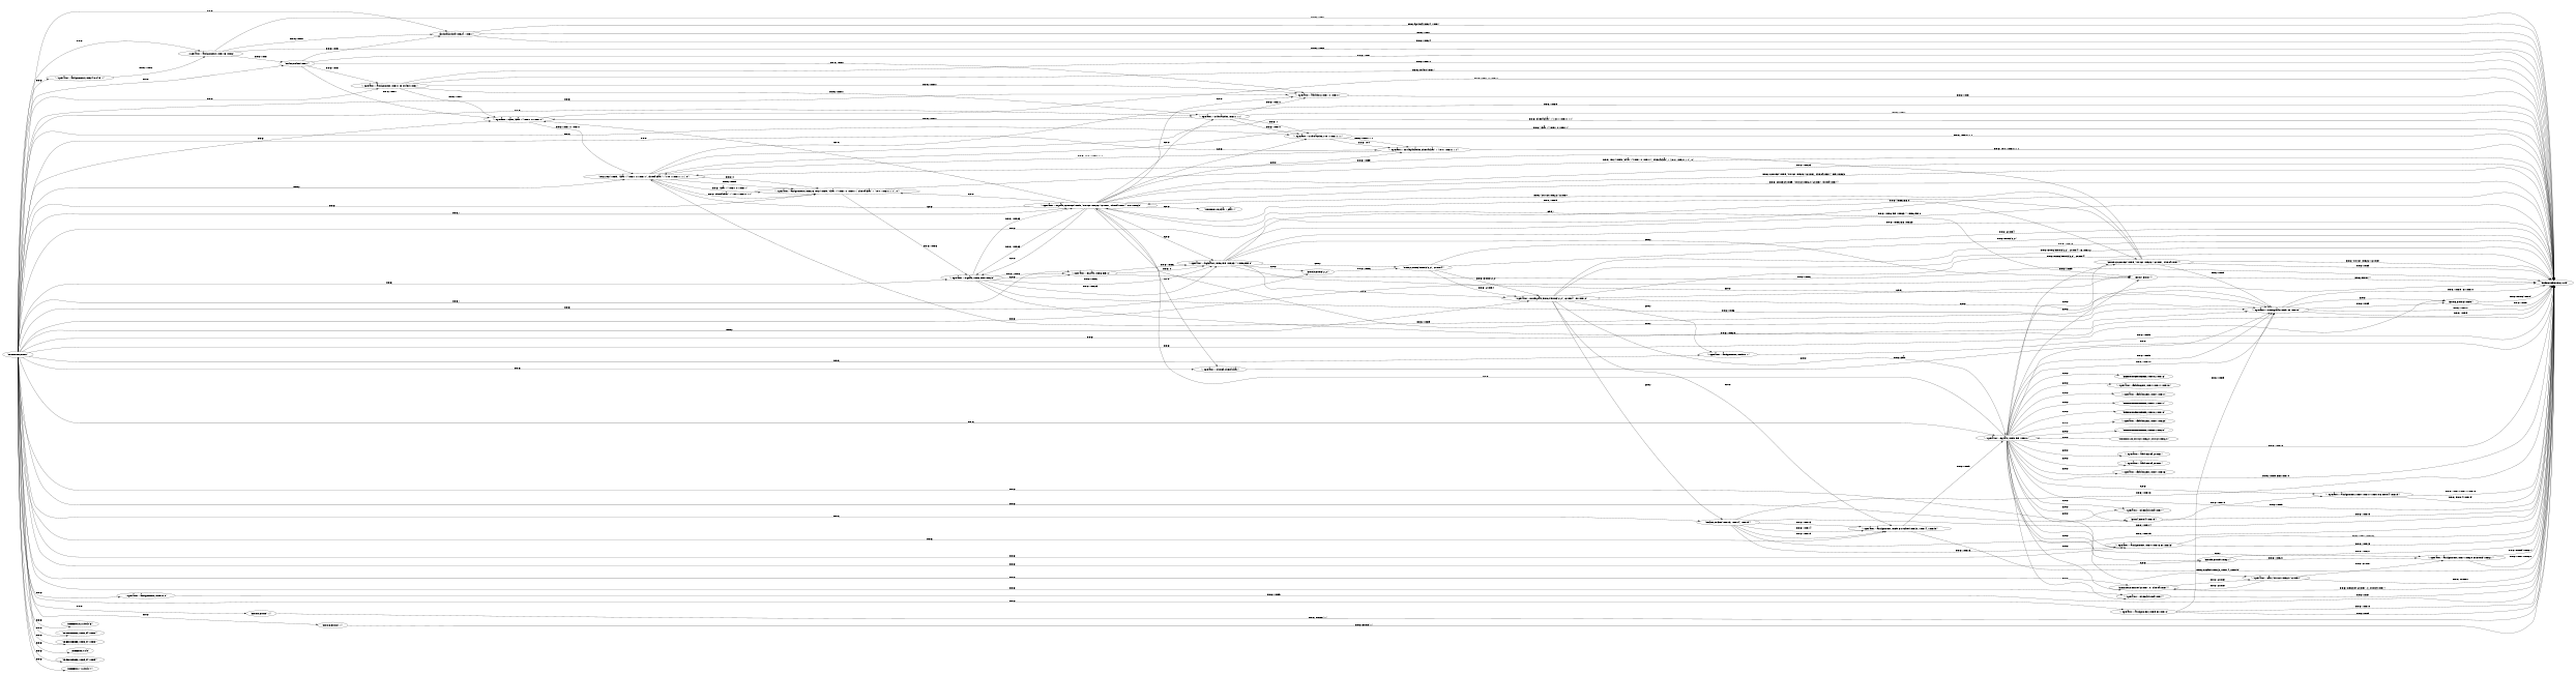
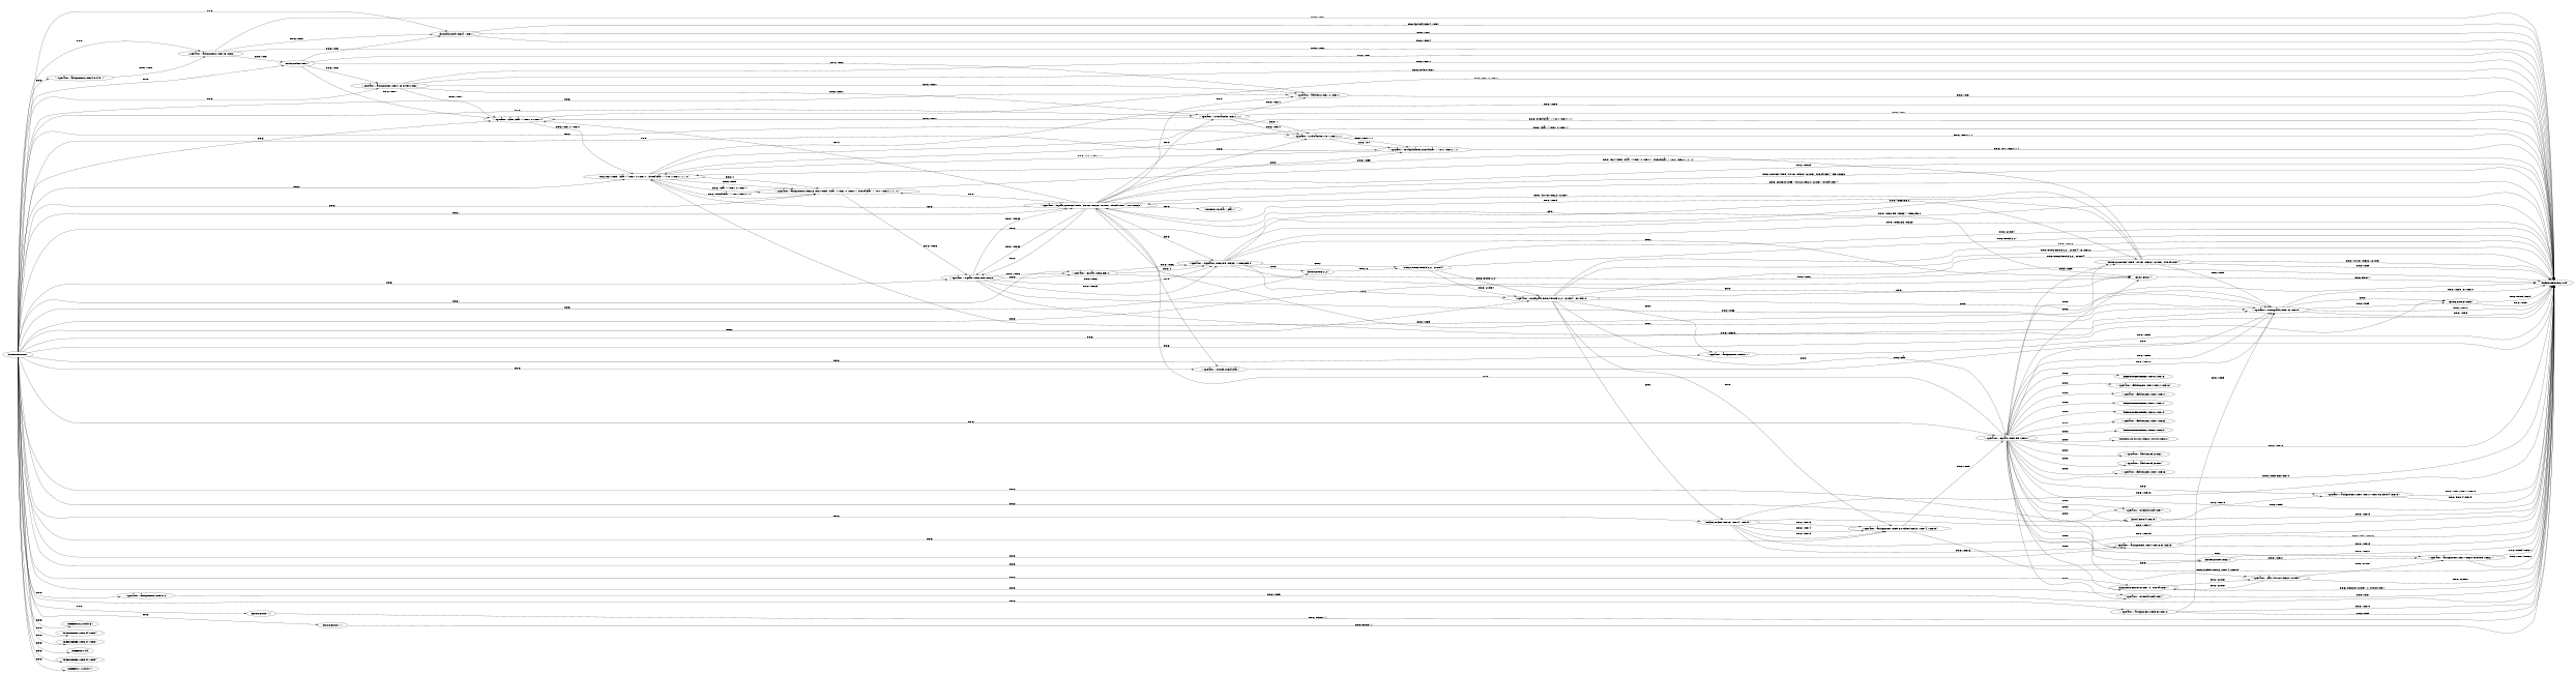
  digraph {
    rankdir=LR
    n1 [label="(METHOD,FUN1)"]
    n2 [label="(<operator>.assignment,VAR2[100] = \"\")"]
    n3 [label="(<operator>.assignment,VAR1 = VAR2)"]
    n4 [label="(LITERAL,6,switch(6))"]
    n5 [label="(<operator>.assignment,VAR5 = 0)"]
    n6 [label="(<operator>.assignment,VAR9 = VAR10)"]
    n7 [label="(<operator>.assignment,VAR11 = strlen(VAR1))"]
    n8 [label="(strlen,strlen(VAR1))"]
    n9 [label="(<operator>.notEquals,FUN2(FUN3(2,2), &VAR4) != VAR12)"]
    n10 [label="(FUN3,FUN3(2,2))"]
    n11 [label="(<operator>.assignment,VAR5 = 1)"]
    n12 [label="(<operator>.assignment,VAR9 = socket(VAR13, VAR14, VAR15))"]
    n13 [label="(socket,socket(VAR13, VAR14, VAR15))"]
    n14 [label="(<operator>.equals,VAR9 == VAR10)"]
    n15 [label="(memset,memset(&VAR7, 0, sizeof(VAR7)))"]
    n16 [label="(<operator>.sizeOf,sizeof(VAR7))"]
    n17 [label="(<operator>.assignment,VAR7.VAR16 = VAR13)"]
    n18 [label="(FUN4,FUN4(VAR19))"]
    n19 [label="(FUN5,FUN5(VAR21))"]
    n20 [label="(<operator>.equals,connect(VAR9, (struct VAR22*)&VAR7, sizeof(VAR7)) == VAR23)"]
    n21 [label="(connect,connect(VAR9, (struct VAR22*)&VAR7, sizeof(VAR7)))"]
    n22 [label="(<operator>.sizeOf,sizeof(VAR7))"]
    n23 [label="(<operator>.assignment,VAR6 = recv(VAR9, (char *)(VAR1 + VAR11), sizeof(char) * (100 - VAR11 - 1), 0))"]
    n24 [label="(recv,recv(VAR9, (char *)(VAR1 + VAR11), sizeof(char) * (100 - VAR11 - 1), 0))"]
    n25 [label="(<operator>.cast,(char *)(VAR1 + VAR11))"]
    n26 [label="(<operator>.addition,VAR1 + VAR11)"]
    n27 [label="(<operator>.multiplication,sizeof(char) * (100 - VAR11 - 1))"]
    n28 [label="(<operator>.sizeOf,sizeof(char))"]
    n29 [label="(<operator>.subtraction,100 - VAR11 - 1)"]
    n30 [label="(<operator>.subtraction,VAR11 - 1)"]
    n31 [label="(<operator>.equals,VAR6 == VAR23)"]
    n32 [label="(<operator>.equals,VAR6 == 0)"]
    n33 [label="(IDENTIFIER,VAR8,if (VAR8))"]
    n34 [label="(IDENTIFIER,VAR8,if (VAR8))"]
    n35 [label="(LITERAL,0,do)"]
    n36 [label="(<operator>.notEquals,VAR9 != VAR10)"]
    n37 [label="(FUN6,FUN6(VAR9))"]
    n38 [label="(IDENTIFIER,VAR5,if (VAR5))"]
    n39 [label="(FUN7,FUN7())"]
    n40 [label="(FUN8,FUN8(\"\"))"]
    n41 [label="(LITERAL,7,switch(7))"]
    n42 [label="(fprintf,fprintf(VAR24, VAR1))"]
    n43 [label="(FUN8,FUN8(\"\"))"]
    n44 [label="(FIELD_RETURN,void)"]
    n45 [label="(FUN2,FUN2(FUN3(2,2), &VAR4))"]
    n46 [label="(<operator>.assignment,VAR7.VAR17.VAR18 = FUN4(VAR19))"]
    n47 [label="(<operator>.assignment,VAR7.VAR20 = FUN5(VAR21))"]
    n48 [label="(<operator>.cast,(struct VAR22*)&VAR7)"]
    n49 [label="(<operator>.addressOf,&VAR7)"]
    n50 [label="(<operator>.fieldAccess,VAR7.VAR16)"]
    n51 [label="(FIELD_IDENTIFIER,VAR16,VAR16)"]
    n52 [label="(<operator>.fieldAccess,VAR7.VAR17.VAR18)"]
    n53 [label="(<operator>.fieldAccess,VAR7.VAR17)"]
    n54 [label="(FIELD_IDENTIFIER,VAR17,VAR17)"]
    n55 [label="(FIELD_IDENTIFIER,VAR18,VAR18)"]
    n56 [label="(<operator>.fieldAccess,VAR7.VAR20)"]
    n57 [label="(FIELD_IDENTIFIER,VAR20,VAR20)"]
    n58 [label="(UNKNOWN,struct VAR22*,struct VAR22*)"]
    n59 [label="(<operator>.addressOf,&VAR7)"]
    n60 [label="(<operator>.logicalOr,VAR6 == VAR23 || VAR6 == 0)"]
    n61 [label="(UNKNOWN,char *,char *)"]
    n1 -> n2 [label="DDG: "]
    n1 -> n3 [label="DDG: "]
    n1 -> n4 [label="DDG: "]
    n1 -> n5 [label="DDG: "]
    n1 -> n6 [label="DDG: "]
    n1 -> n7 [label="DDG: "]
    n1 -> n8 [label="DDG: "]
    n1 -> n9 [label="DDG: "]
    n1 -> n10 [label="DDG: "]
    n1 -> n11 [label="DDG: "]
    n1 -> n12 [label="DDG: "]
    n1 -> n13 [label="DDG: "]
    n1 -> n14 [label="DDG: "]
    n1 -> n15 [label="DDG: "]
    n1 -> n16 [label="DDG: "]
    n1 -> n17 [label="DDG: "]
    n1 -> n18 [label="DDG: "]
    n1 -> n19 [label="DDG: "]
    n1 -> n20 [label="DDG: "]
    n1 -> n21 [label="DDG: "]
    n1 -> n22 [label="DDG: "]
    n1 -> n23 [label="DDG: "]
    n1 -> n24 [label="DDG: "]
    n1 -> n25 [label="DDG: "]
    n1 -> n26 [label="DDG: "]
    n1 -> n27 [label="DDG: "]
    n1 -> n28 [label="DDG: "]
    n1 -> n29 [label="DDG: "]
    n1 -> n30 [label="DDG: "]
    n1 -> n31 [label="DDG: "]
    n1 -> n32 [label="DDG: "]
    n1 -> n33 [label="DDG: "]
    n1 -> n34 [label="DDG: "]
    n1 -> n35 [label="DDG: "]
    n1 -> n36 [label="DDG: "]
    n1 -> n37 [label="DDG: "]
    n1 -> n38 [label="DDG: "]
    n1 -> n39 [label="DDG: "]
    n1 -> n40 [label="DDG: "]
    n1 -> n41 [label="DDG: "]
    n1 -> n42 [label="DDG: "]
    n1 -> n43 [label="DDG: "]
    n2 -> n3 [label="DDG: VAR2"]
    n3 -> n8 [label="DDG: VAR1"]
    n3 -> n42 [label="DDG: VAR1"]
    n3 -> n44 [label="DDG: VAR1"]
    n3 -> n44 [label="DDG: VAR2"]
    n5 -> n44 [label="DDG: VAR5"]
    n6 -> n36 [label="DDG: VAR9"]
    n6 -> n44 [label="DDG: VAR10"]
    n6 -> n44 [label="DDG: VAR9"]
    n7 -> n25 [label="DDG: VAR11"]
    n7 -> n26 [label="DDG: VAR11"]
    n7 -> n30 [label="DDG: VAR11"]
    n7 -> n44 [label="DDG: strlen(VAR1)"]
    n7 -> n44 [label="DDG: VAR11"]
    n8 -> n7 [label="DDG: VAR1"]
    n8 -> n25 [label="DDG: VAR1"]
    n8 -> n26 [label="DDG: VAR1"]
    n8 -> n42 [label="DDG: VAR1"]
    n8 -> n44 [label="DDG: VAR1"]
    n9 -> n11 [label="CDG: "]
    n9 -> n12 [label="CDG: "]
    n9 -> n13 [label="CDG: "]
    n9 -> n14 [label="CDG: "]
    n9 -> n36 [label="CDG: "]
    n9 -> n39 [label="CDG: "]
    n9 -> n44 [label="DDG: VAR12"]
    n9 -> n44 [label="DDG: FUN2(FUN3(2,2), &VAR4) != VAR12"]
    n9 -> n44 [label="DDG: FUN2(FUN3(2,2), &VAR4)"]
-   n10 -> n45 [label="DDG: VAR6"]
+   n10 -> n45 [label="DDG: 2"]
    n11 -> n44 [label="DDG: VAR5"]
    n12 -> n14 [label="DDG: VAR9"]
    n12 -> n44 [label="DDG: socket(VAR13, VAR14, VAR15)"]
    n13 -> n12 [label="DDG: VAR13"]
    n13 -> n12 [label="DDG: VAR14"]
    n13 -> n12 [label="DDG: VAR15"]
    n13 -> n17 [label="DDG: VAR13"]
    n13 -> n44 [label="DDG: VAR13"]
    n13 -> n44 [label="DDG: VAR14"]
    n13 -> n44 [label="DDG: VAR15"]
    n14 -> n15 [label="CDG: "]
    n14 -> n16 [label="CDG: "]
    n14 -> n17 [label="CDG: "]
    n14 -> n18 [label="CDG: "]
    n14 -> n19 [label="CDG: "]
    n14 -> n20 [label="CDG: "]
    n14 -> n21 [label="DDG: VAR9"]
    n14 -> n21 [label="CDG: "]
    n14 -> n22 [label="CDG: "]
    n14 -> n36 [label="DDG: VAR9"]
    n14 -> n36 [label="DDG: VAR10"]
    n14 -> n36 [label="CDG: "]
    n14 -> n39 [label="CDG: "]
    n14 -> n44 [label="DDG: VAR10"]
    n14 -> n44 [label="DDG: VAR9 == VAR10"]
    n14 -> n44 [label="DDG: VAR9"]
    n14 -> n46 [label="CDG: "]
    n14 -> n47 [label="CDG: "]
    n14 -> n48 [label="CDG: "]
    n14 -> n49 [label="CDG: "]
    n14 -> n50 [label="CDG: "]
    n14 -> n51 [label="CDG: "]
    n14 -> n52 [label="CDG: "]
    n14 -> n53 [label="CDG: "]
    n14 -> n54 [label="CDG: "]
    n14 -> n55 [label="CDG: "]
    n14 -> n56 [label="CDG: "]
    n14 -> n57 [label="CDG: "]
-   n58 -> n14 [label="CDG: "]
+   n14 -> n58 [label="CDG: "]
    n14 -> n59 [label="CDG: "]
    n15 -> n44 [label="DDG: memset(&VAR7, 0, sizeof(VAR7))"]
    n15 -> n48 [label="DDG: &VAR7"]
    n17 -> n44 [label="DDG: VAR7.VAR16"]
    n17 -> n44 [label="DDG: VAR13"]
    n18 -> n44 [label="DDG: VAR19"]
    n18 -> n46 [label="DDG: VAR19"]
    n19 -> n44 [label="DDG: VAR21"]
    n19 -> n47 [label="DDG: VAR21"]
    n20 -> n23 [label="CDG: "]
    n20 -> n24 [label="CDG: "]
    n20 -> n25 [label="CDG: "]
    n20 -> n26 [label="CDG: "]
    n20 -> n27 [label="CDG: "]
    n20 -> n28 [label="CDG: "]
    n20 -> n29 [label="CDG: "]
    n20 -> n30 [label="CDG: "]
    n20 -> n31 [label="DDG: VAR23"]
    n20 -> n31 [label="CDG: "]
    n20 -> n36 [label="CDG: "]
    n20 -> n39 [label="CDG: "]
    n20 -> n44 [label="DDG: connect(VAR9, (struct VAR22*)&VAR7, sizeof(VAR7)) == VAR23"]
    n20 -> n44 [label="DDG: connect(VAR9, (struct VAR22*)&VAR7, sizeof(VAR7))"]
    n20 -> n44 [label="DDG: VAR23"]
    n20 -> n60 [label="CDG: "]
    n20 -> n61 [label="CDG: "]
    n21 -> n20 [label="DDG: VAR9"]
    n21 -> n20 [label="DDG: (struct VAR22*)&VAR7"]
    n21 -> n24 [label="DDG: VAR9"]
    n21 -> n36 [label="DDG: VAR9"]
    n21 -> n44 [label="DDG: VAR9"]
    n21 -> n44 [label="DDG: (struct VAR22*)&VAR7"]
    n22 -> n44 [label="DDG: VAR7"]
    n23 -> n31 [label="DDG: VAR6"]
    n23 -> n44 [label="DDG: recv(VAR9, (char *)(VAR1 + VAR11), sizeof(char) * (100 - VAR11 - 1), 0)"]
    n24 -> n23 [label="DDG: VAR9"]
    n24 -> n23 [label="DDG: (char *)(VAR1 + VAR11)"]
    n24 -> n23 [label="DDG: sizeof(char) * (100 - VAR11 - 1)"]
    n24 -> n23 [label="DDG: 0"]
    n24 -> n36 [label="DDG: VAR9"]
    n24 -> n44 [label="DDG: VAR9"]
    n24 -> n44 [label="DDG: sizeof(char) * (100 - VAR11 - 1)"]
    n24 -> n44 [label="DDG: (char *)(VAR1 + VAR11)"]
    n25 -> n24 [label="DDG: VAR1 + VAR11"]
    n25 -> n44 [label="DDG: VAR1 + VAR11"]
    n26 -> n44 [label="DDG: VAR1"]
    n27 -> n24 [label="DDG: 100 - VAR11 - 1"]
    n27 -> n44 [label="DDG: 100 - VAR11 - 1"]
    n28 -> n44 [label="DDG: char"]
    n29 -> n27 [label="DDG: 100"]
    n29 -> n27 [label="DDG: VAR11 - 1"]
    n29 -> n44 [label="DDG: VAR11 - 1"]
    n30 -> n25 [label="DDG: VAR11"]
    n30 -> n26 [label="DDG: VAR11"]
    n30 -> n29 [label="DDG: VAR11"]
    n30 -> n29 [label="DDG: 1"]
    n30 -> n44 [label="DDG: VAR11"]
    n31 -> n20 [label="DDG: VAR23"]
    n31 -> n32 [label="DDG: VAR6"]
    n31 -> n32 [label="CDG: "]
    n31 -> n44 [label="DDG: VAR6"]
    n31 -> n44 [label="DDG: VAR23"]
    n31 -> n60 [label="DDG: VAR6"]
    n31 -> n60 [label="DDG: VAR23"]
    n32 -> n44 [label="DDG: VAR6"]
    n32 -> n60 [label="DDG: VAR6"]
    n32 -> n60 [label="DDG: 0"]
    n36 -> n37 [label="DDG: VAR9"]
    n36 -> n37 [label="CDG: "]
    n36 -> n44 [label="DDG: VAR10"]
    n36 -> n44 [label="DDG: VAR9"]
    n36 -> n44 [label="DDG: VAR9 != VAR10"]
    n37 -> n44 [label="DDG: VAR9"]
    n37 -> n44 [label="DDG: FUN6(VAR9)"]
    n39 -> n44 [label="DDG: FUN7()"]
    n40 -> n44 [label="DDG: FUN8(\"\")"]
    n42 -> n44 [label="DDG: fprintf(VAR24, VAR1)"]
    n42 -> n44 [label="DDG: VAR1"]
    n42 -> n44 [label="DDG: VAR24"]
    n43 -> n44 [label="DDG: FUN8(\"\")"]
    n45 -> n9 [label="DDG: FUN3(2,2)"]
    n45 -> n9 [label="DDG: &VAR4"]
    n45 -> n44 [label="DDG: &VAR4"]
    n45 -> n44 [label="DDG: FUN3(2,2)"]
    n46 -> n44 [label="DDG: VAR7.VAR17.VAR18"]
    n46 -> n44 [label="DDG: FUN4(VAR19)"]
    n47 -> n44 [label="DDG: FUN5(VAR21)"]
    n47 -> n44 [label="DDG: VAR7.VAR20"]
    n48 -> n15 [label="DDG: &VAR7"]
    n48 -> n44 [label="DDG: &VAR7"]
    n48 -> n47 [label="DDG: &VAR7"]
    n60 -> n9 [label="CDG: "]
    n60 -> n10 [label="CDG: "]
    n60 -> n36 [label="CDG: "]
    n60 -> n39 [label="CDG: "]
    n60 -> n44 [label="DDG: VAR6 == 0"]
    n60 -> n44 [label="DDG: VAR6 == VAR23 || VAR6 == 0"]
    n60 -> n44 [label="DDG: VAR6 == VAR23"]
    n60 -> n45 [label="CDG: "]
  }
